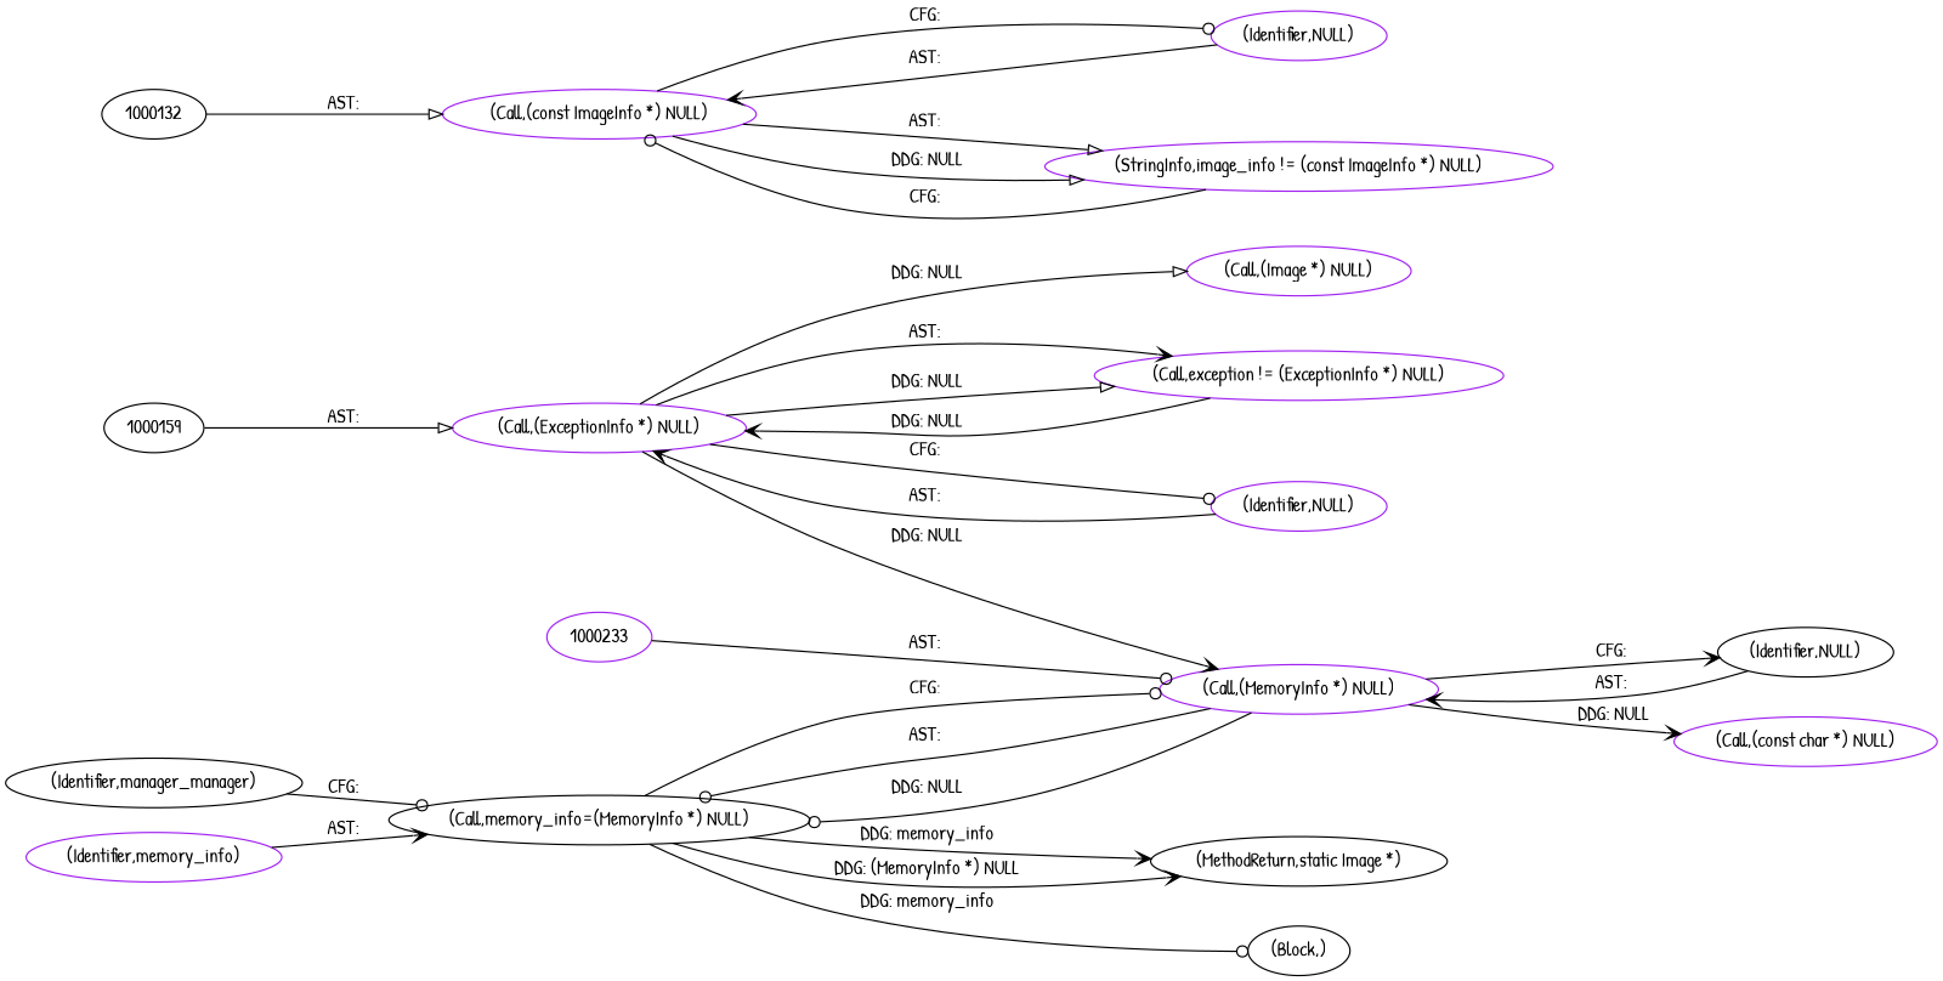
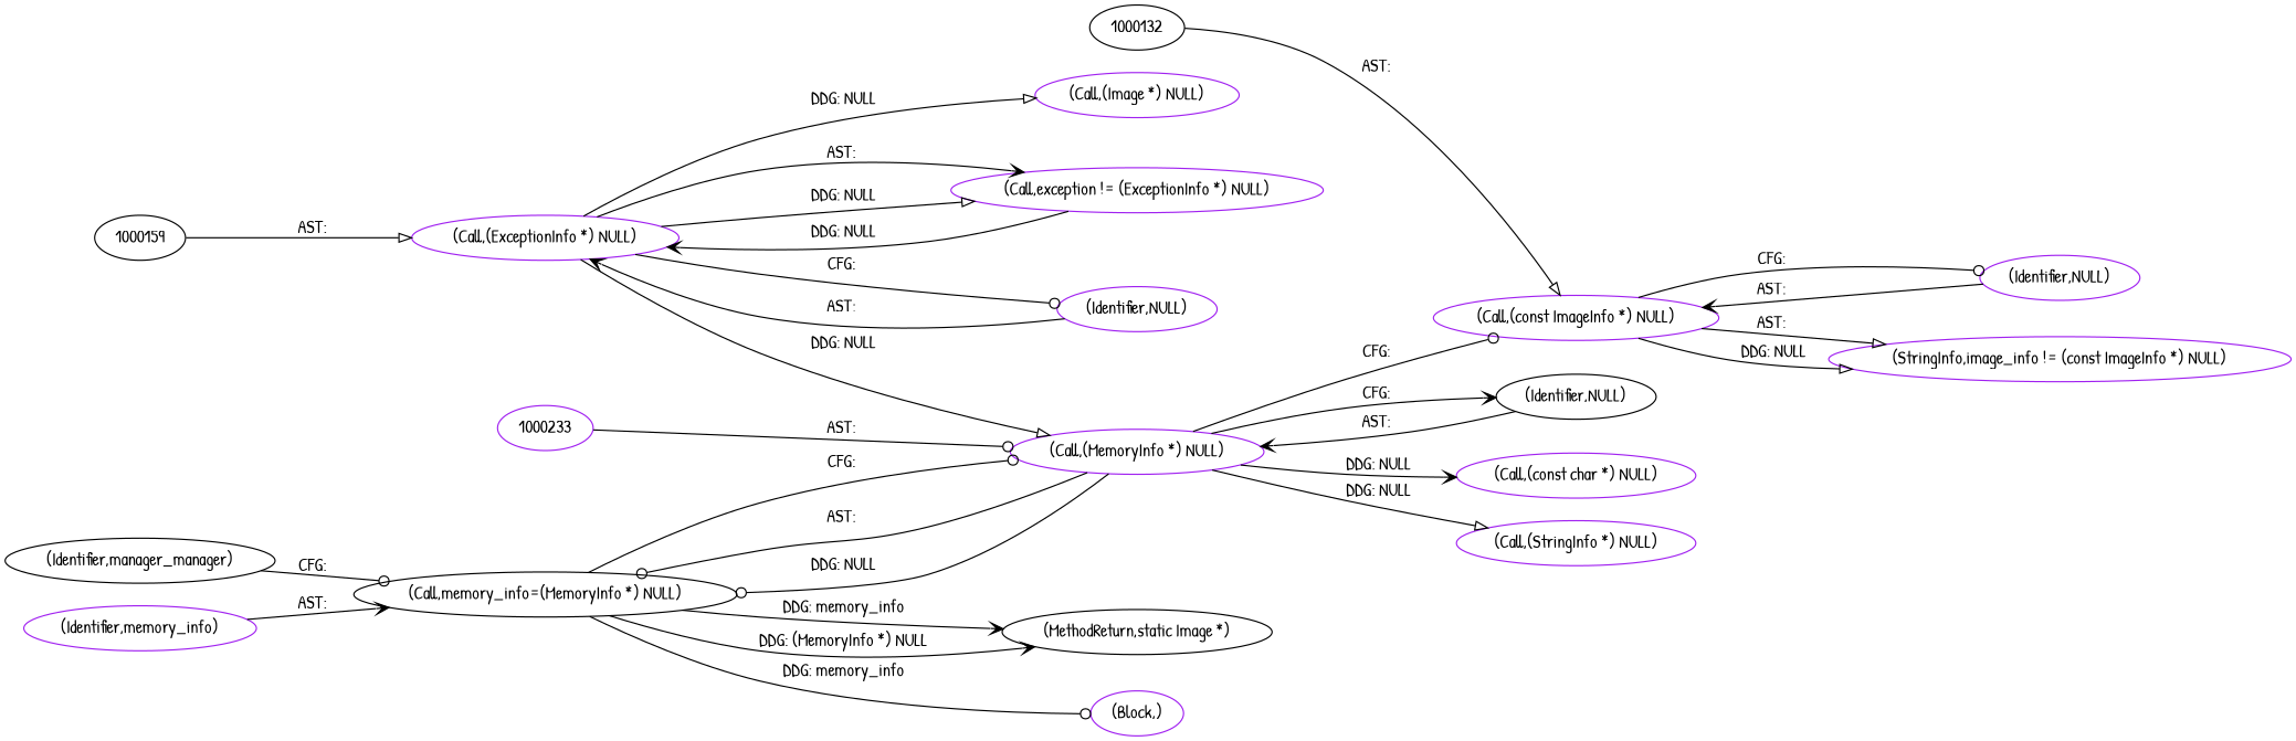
  digraph {
    fontname="Patrick Hand"
    rankdir=LR
    node [color=purple fontname="Patrick Hand"]
    edge [arrowhead=vee fontname="Patrick Hand"]
    n1 [color=black label="(Call,memory_info=(MemoryInfo *) NULL)"]
    n2 [label="(Call,(MemoryInfo *) NULL)"]
    n3 [color=black label="(MethodReturn,static Image *)"]
-   n4 [color=black label="(Block,)"]
+   n4 [label="(Block,)"]
    n5 [color=black label="(Identifier,NULL)"]
    n6 [label="(Call,(const char *) NULL)"]
+   n7 [label="(Call,(StringInfo *) NULL)"]
    n8 [label="(Call,(ExceptionInfo *) NULL)"]
    n9 [label="(Call,(Image *) NULL)"]
    n10 [label="(Call,exception != (ExceptionInfo *) NULL)"]
    n11 [label="(Identifier,NULL)"]
    n12 [label="(Call,(const ImageInfo *) NULL)"]
    n13 [label="(Identifier,NULL)"]
    n14 [label="(StringInfo,image_info != (const ImageInfo *) NULL)"]
    n15 [color=black label="(Identifier,manager_manager)"]
    n16 [label="(Identifier,memory_info)"]
    1000233
    1000159 [color=black]
    1000132 [color=black]
    n1 -> n2 [arrowhead=odot label="CFG: "]
    n1 -> n3 [label="DDG: memory_info"]
    n1 -> n3 [label="DDG: (MemoryInfo *) NULL"]
    n1 -> n4 [arrowhead=odot label="DDG: memory_info"]
    n2 -> n1 [arrowhead=odot label="AST: "]
    n2 -> n1 [arrowhead=odot label="DDG: NULL"]
    n2 -> n5 [label="CFG: "]
    n2 -> n6 [label="DDG: NULL"]
+   n2 -> n7 [arrowhead=onormal label="DDG: NULL"]
    n5 -> n2 [label="AST: "]
-   n8 -> n2 [label="DDG: NULL"]
+   n8 -> n2 [arrowhead=onormal label="DDG: NULL"]
    n8 -> n9 [arrowhead=onormal label="DDG: NULL"]
    n8 -> n10 [label="AST: "]
    n8 -> n10 [arrowhead=onormal label="DDG: NULL"]
    n8 -> n11 [arrowhead=odot label="CFG: "]
    n10 -> n8 [label="DDG: NULL"]
    n11 -> n8 [label="AST: "]
    n12 -> n13 [arrowhead=odot label="CFG: "]
    n12 -> n14 [arrowhead=onormal label="AST: "]
    n12 -> n14 [arrowhead=onormal label="DDG: NULL"]
    n13 -> n12 [label="AST: "]
-   n14 -> n12 [arrowhead=odot label="CFG: "]
+   n2 -> n12 [arrowhead=odot label="CFG: "]
    n15 -> n1 [arrowhead=odot label="CFG: "]
    n16 -> n1 [label="AST: "]
    1000233 -> n2 [arrowhead=odot label="AST: "]
    1000159 -> n8 [arrowhead=onormal label="AST: "]
    1000132 -> n12 [arrowhead=onormal label="AST: "]
  }
